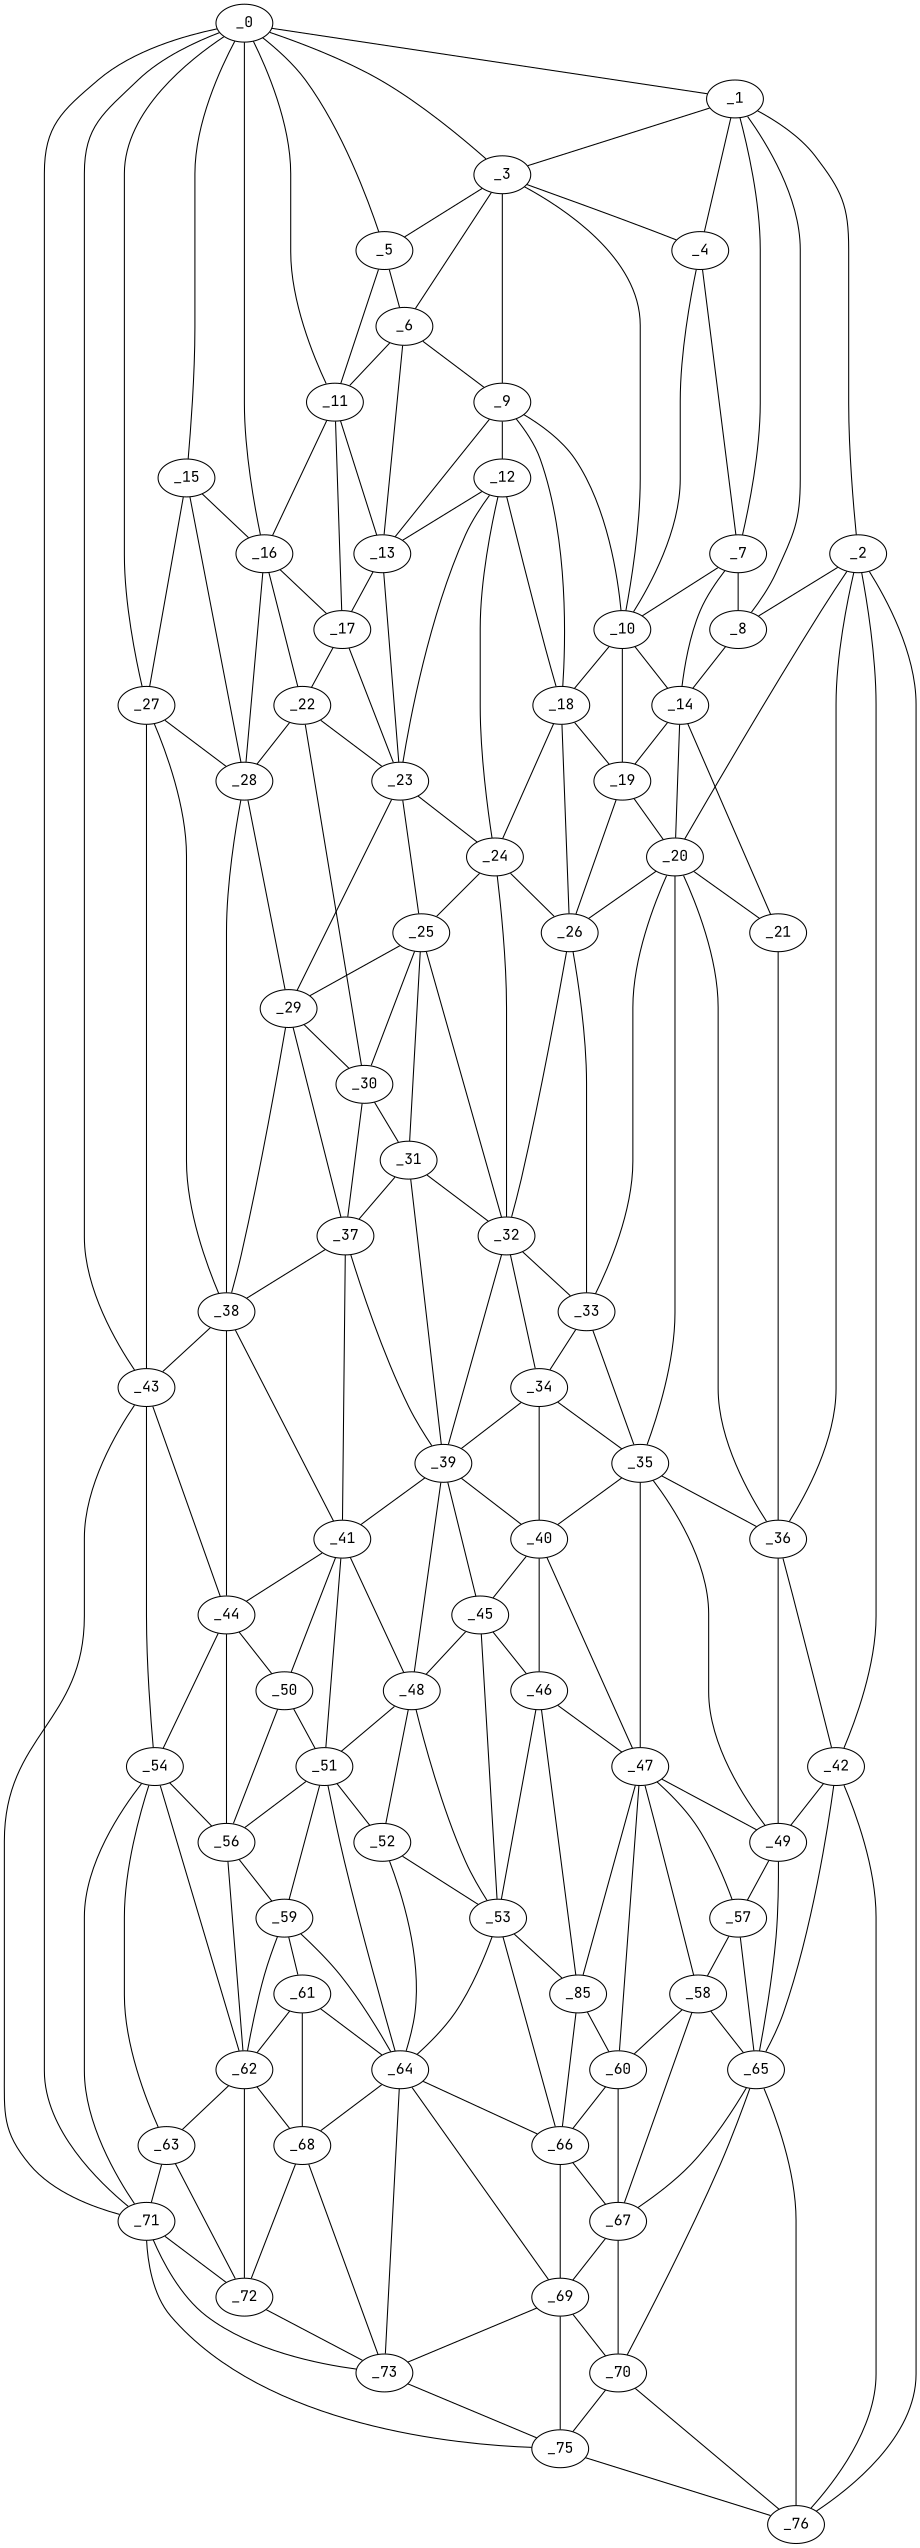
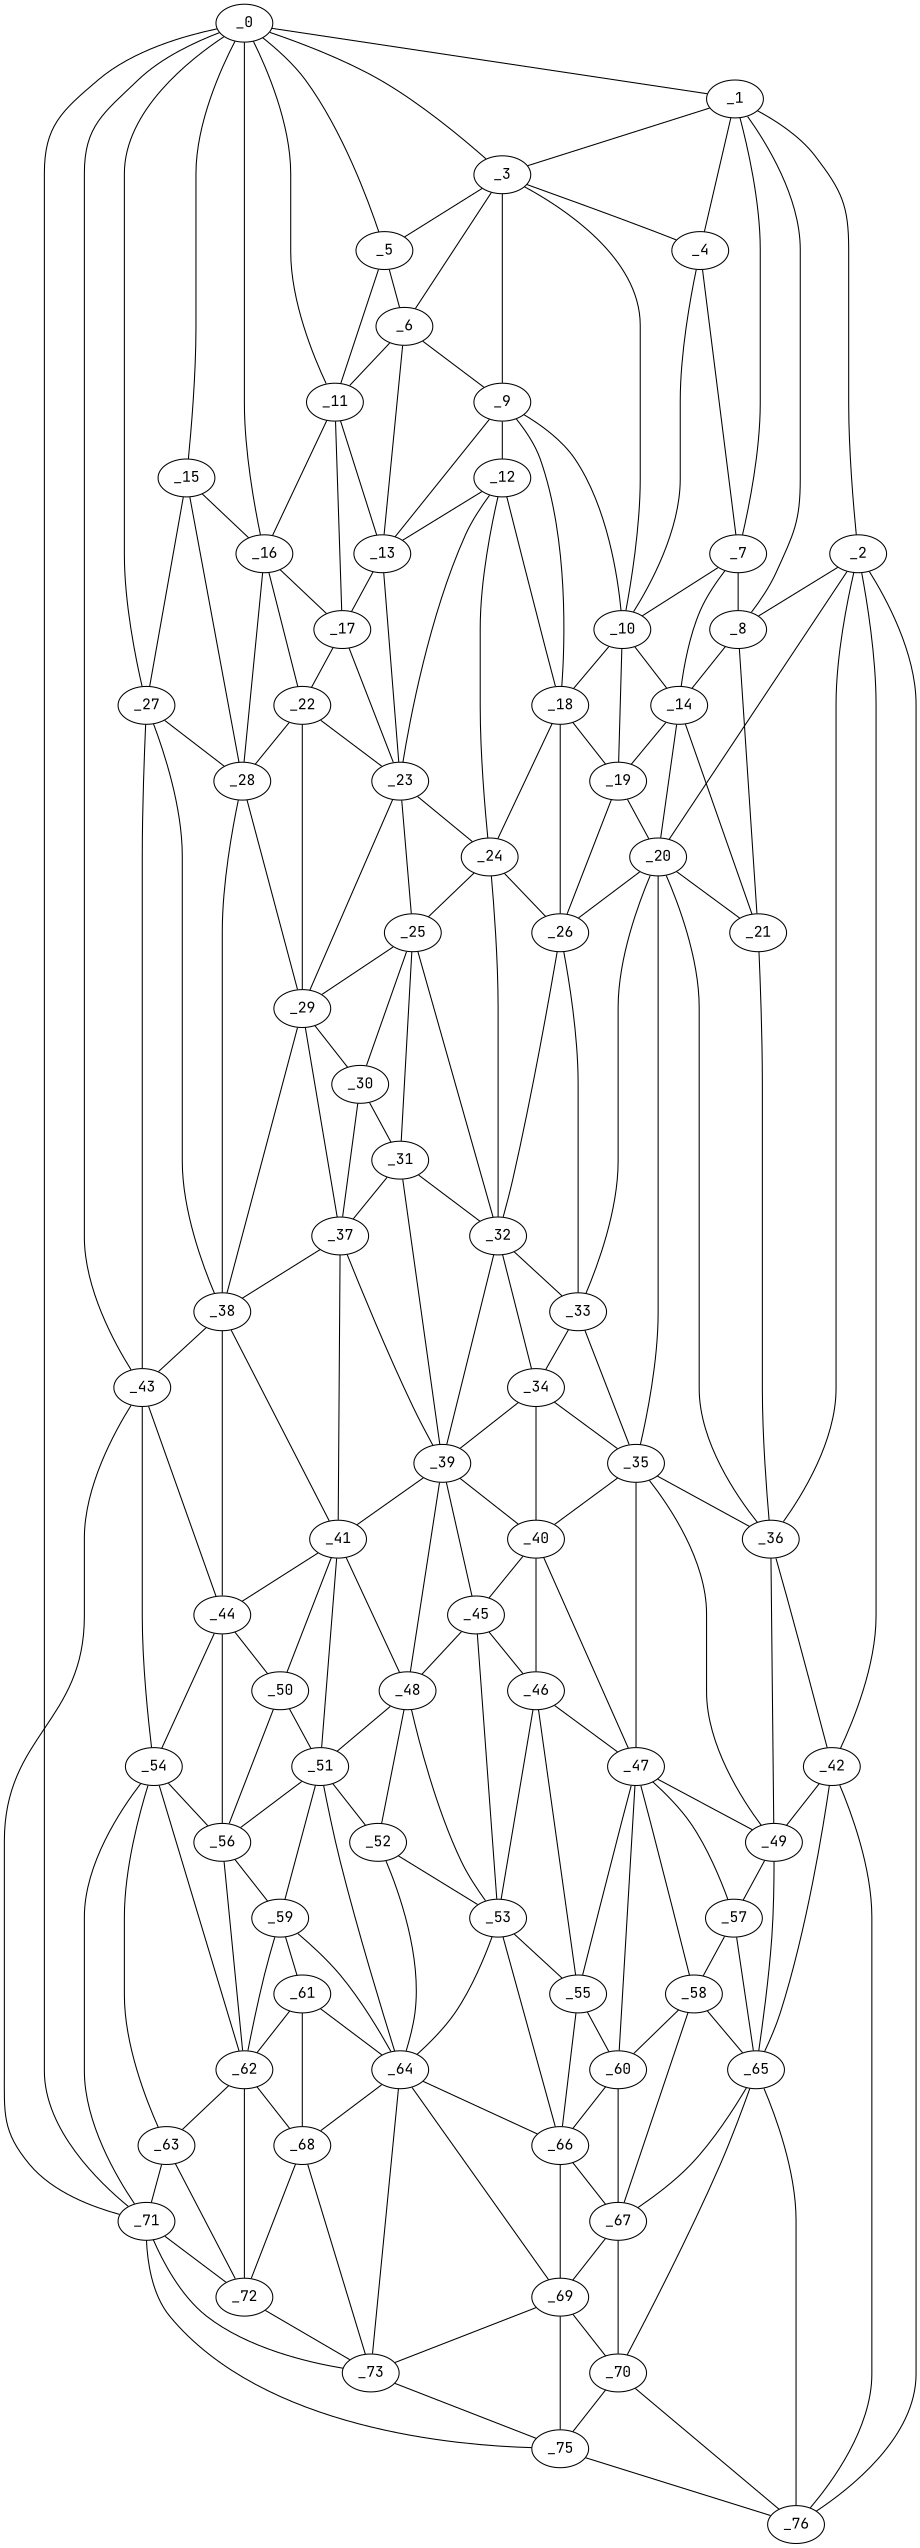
  graph {
    fontname="JetBrains Mono"
    node [fontname="JetBrains Mono" x=25 y=88]
    edge [fontname="JetBrains Mono" valence=2]
    _0 [x=7 y=20]
    _1 [x=7 y=85]
    _3 [x=8 y=58]
    _5 [x=9 y=49]
    _11 [x=19 y=45]
    _15 [y=27]
    _16 [y=32]
    _27 [x=44 y=27]
    _43 [x=66 y=23]
    _71 [x=111 y=17]
    _2 [x=7 y=111]
    _4 [x=8 y=77]
    _7 [x=15]
    _8 [x=16 y=107]
    _6 [x=13 y=50]
    _9 [x=17 y=58]
    _10 [x=18 y=75]
    _13 [x=24 y=49]
    _17 [y=40]
    _28 [x=44 y=31]
    _22 [x=31 y=40]
    _38 [x=58 y=34]
    _44 [x=67 y=34]
    _54 [x=79 y=23]
    _72 [x=112 y=32]
    _73 [x=114 y=44]
    _75 [x=123 y=82]
    _36 [x=53 y=105]
    _42 [x=65 y=108]
    _76 [x=126 y=107]
    _20 [x=28]
    _14 [x=24]
    _21 [x=28 y=104]
    _12 [x=23 y=59]
    _18 [y=65]
    _19 [y=72]
    _23 [x=31 y=49]
    _29 [x=45 y=46]
    _41 [x=63 y=47]
    _50 [x=75 y=44]
    _56 [x=84 y=36]
    _62 [x=95 y=29]
    _63 [x=97 y=21]
    _49 [x=73 y=99]
    _65 [x=97 y=97]
    _57 [x=84 y=93]
    _67 [x=99 y=90]
    _70 [x=110 y=92]
    _24 [x=33 y=60]
    _26 [x=39 y=71]
    _25 [x=39 y=54]
    _33 [x=46 y=74]
    _35 [x=53 y=87]
    _32 [x=46 y=64]
    _30 [x=45 y=51]
    _37 [x=56 y=47]
    _31 [x=46 y=55]
    _34 [x=51 y=71]
    _39 [x=58 y=60]
    _40 [x=61 y=67]
    _47 [x=72]
    _45 [x=68 y=66]
    _46 [x=72 y=70]
-   _55 [x=79 y=70 label=_85]
+   _55 [x=79 y=70]
    _58 [x=89 y=90]
    _60 [x=91 y=78]
    _48 [x=73 y=60]
    _51 [x=76 y=48]
    _53 [x=78 y=65]
    _52 [x=78 y=60]
    _66 [x=99 y=74]
    _59 [x=90 y=39]
    _64 [x=97 y=53]
    _61 [x=94 y=38]
    _68 [x=103 y=39]
    _69 [x=105 y=77]
    _0 -- _1 [valence=1]
    _0 -- _3
    _0 -- _5 [valence=1]
    _0 -- _11
    _0 -- _15
    _0 -- _16
    _0 -- _27 [valence=1]
    _0 -- _43 [valence=1]
    _0 -- _71 [valence=1]
    _1 -- _3 [valence=1]
    _1 -- _2 [valence=1]
    _1 -- _4 [valence=1]
    _1 -- _7
    _1 -- _8 [valence=1]
    _3 -- _5
    _3 -- _4
    _3 -- _6 [valence=1]
    _3 -- _9
    _3 -- _10 [valence=1]
    _5 -- _11 [valence=1]
    _5 -- _6
    _11 -- _16
    _11 -- _13
    _11 -- _17
    _15 -- _16
    _15 -- _27 [valence=1]
    _15 -- _28 [valence=1]
    _16 -- _17
    _16 -- _28
    _16 -- _22
    _27 -- _43
    _27 -- _28
    _27 -- _38 [valence=1]
    _43 -- _71
    _43 -- _44 [valence=1]
    _43 -- _54
    _71 -- _72 [valence=1]
    _71 -- _73 [valence=1]
    _71 -- _75 [valence=1]
    _2 -- _8 [valence=1]
    _2 -- _36
    _2 -- _42
    _2 -- _76 [valence=1]
    _2 -- _20
    _4 -- _7
    _4 -- _10 [valence=1]
    _7 -- _8 [valence=1]
    _7 -- _10
    _7 -- _14
    _8 -- _14
+   _8 -- _21
    _6 -- _11 [valence=1]
    _6 -- _9 [valence=1]
    _6 -- _13
    _9 -- _10 [valence=1]
    _9 -- _13
    _9 -- _12
    _9 -- _18
    _10 -- _14
    _10 -- _18
    _10 -- _19
    _13 -- _17 [valence=1]
    _13 -- _23 [valence=1]
    _17 -- _22
    _17 -- _23
    _28 -- _38
    _28 -- _29 [valence=1]
    _22 -- _28
    _22 -- _23 [valence=1]
-   _22 -- _30
+   _22 -- _29
    _38 -- _43
    _38 -- _44 [valence=1]
    _38 -- _41
    _44 -- _54
    _44 -- _50 [valence=1]
    _44 -- _56 [valence=1]
    _54 -- _71 [valence=1]
    _54 -- _56 [valence=1]
    _54 -- _62
    _54 -- _63
    _72 -- _73 [valence=1]
    _73 -- _75
    _75 -- _76 [valence=1]
    _36 -- _42
    _36 -- _49
    _42 -- _76 [valence=1]
    _42 -- _49
    _42 -- _65
    _20 -- _36
    _20 -- _21
    _20 -- _26
    _20 -- _33 [valence=1]
    _20 -- _35 [valence=1]
    _14 -- _20 [valence=1]
    _14 -- _21 [valence=1]
    _14 -- _19
    _21 -- _36
    _12 -- _13
    _12 -- _18 [valence=1]
    _12 -- _23
    _12 -- _24
    _18 -- _19 [valence=1]
    _18 -- _24
    _18 -- _26
    _19 -- _20
    _19 -- _26
    _23 -- _29 [valence=1]
    _23 -- _24
    _23 -- _25
    _29 -- _38
    _29 -- _30
    _29 -- _37 [valence=1]
    _41 -- _44
    _41 -- _50
    _41 -- _48 [valence=1]
    _41 -- _51 [valence=1]
    _50 -- _56
    _50 -- _51 [valence=1]
    _56 -- _62
    _56 -- _59
    _62 -- _72 [valence=1]
    _62 -- _63
    _62 -- _68
    _63 -- _71
    _63 -- _72
    _49 -- _65 [valence=1]
    _49 -- _57
    _65 -- _76 [valence=1]
    _65 -- _67
    _65 -- _70 [valence=1]
    _57 -- _65
    _57 -- _58
    _67 -- _70 [valence=1]
    _67 -- _69
    _70 -- _75 [valence=1]
    _70 -- _76 [valence=1]
    _24 -- _26
    _24 -- _25
    _24 -- _32
    _26 -- _33
    _26 -- _32
    _25 -- _29
    _25 -- _32
    _25 -- _30
    _25 -- _31
    _33 -- _35
    _33 -- _34 [valence=1]
    _35 -- _36
    _35 -- _49 [valence=1]
    _35 -- _40 [valence=1]
    _35 -- _47
    _32 -- _33 [valence=1]
    _32 -- _34
    _32 -- _39
    _30 -- _37
    _30 -- _31
    _37 -- _38 [valence=1]
    _37 -- _41 [valence=1]
    _37 -- _39
    _31 -- _32
    _31 -- _37 [valence=1]
    _31 -- _39
    _34 -- _35
    _34 -- _39
    _34 -- _40
    _39 -- _41
    _39 -- _40
    _39 -- _45
    _39 -- _48
    _40 -- _47
    _40 -- _45
    _40 -- _46 [valence=1]
    _47 -- _49
    _47 -- _57
    _47 -- _55
    _47 -- _58
    _47 -- _60 [valence=1]
    _45 -- _46
    _45 -- _48
    _45 -- _53 [valence=1]
    _46 -- _47 [valence=1]
    _46 -- _55 [valence=1]
    _46 -- _53
    _55 -- _60
    _55 -- _66
    _58 -- _65
    _58 -- _67 [valence=1]
    _58 -- _60
    _60 -- _67
    _60 -- _66
    _48 -- _51 [valence=1]
    _48 -- _53
    _48 -- _52
    _51 -- _56
    _51 -- _52
    _51 -- _59 [valence=1]
    _51 -- _64 [valence=1]
    _53 -- _55
    _53 -- _66
    _53 -- _64
    _52 -- _53
    _52 -- _64
    _66 -- _67
    _66 -- _69 [valence=1]
    _59 -- _62
    _59 -- _64
    _59 -- _61
    _64 -- _73 [valence=1]
    _64 -- _66 [valence=1]
    _64 -- _68
    _64 -- _69
    _61 -- _62
    _61 -- _64
    _61 -- _68
    _68 -- _72
    _68 -- _73 [valence=1]
    _69 -- _73
    _69 -- _75 [valence=1]
    _69 -- _70
  }
